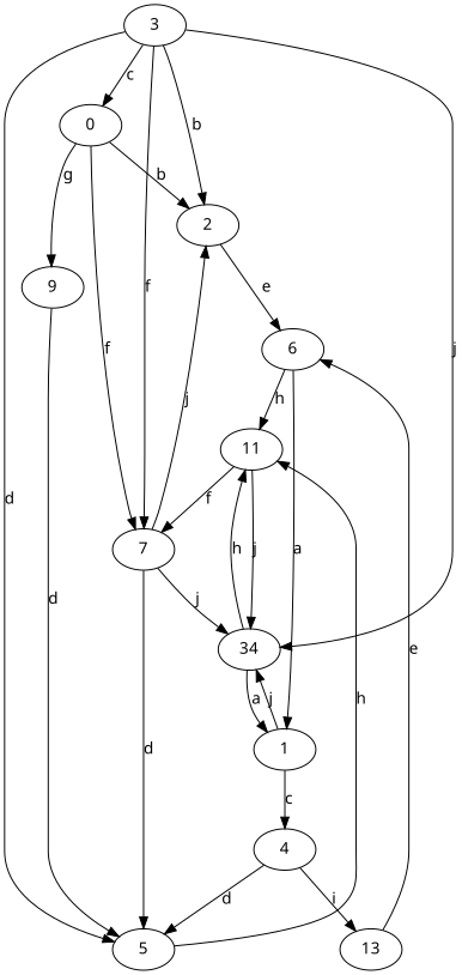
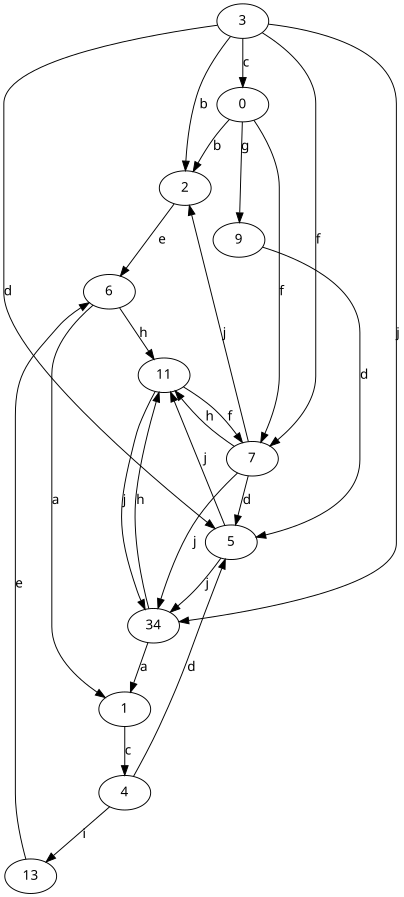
  strict digraph {
    fontname="Noto Sans"
    node [fontname="Noto Sans"]
    edge [fontname="Noto Sans"]
    0
    2
    7
    9
    6
    3
    n7 [label=34]
    5
    11
    1
    4
    13
    0 -> 2 [label=b]
    0 -> 7 [label=f]
    0 -> 9 [label=g]
    2 -> 6 [label=e]
    7 -> 2 [label=j]
    7 -> n7 [label=j]
    7 -> 5 [label=d]
+   7 -> 11 [label=h]
    9 -> 5 [label=d]
    6 -> 11 [label=h]
    6 -> 1 [label=a]
    3 -> 0 [label=c]
    3 -> 2 [label=b]
    3 -> 7 [label=f]
    3 -> n7 [label=j]
    3 -> 5 [label=d]
    n7 -> 11 [label=h]
    n7 -> 1 [label=a]
-   5 -> 11 [label=h]
+   5 -> 11 [label=j]
    11 -> 7 [label=f]
    11 -> n7 [label=j]
-   1 -> n7 [label=j]
+   5 -> n7 [label=j]
    1 -> 4 [label=c]
    4 -> 5 [label=d]
    4 -> 13 [label=i]
    13 -> 6 [label=e]
  }
